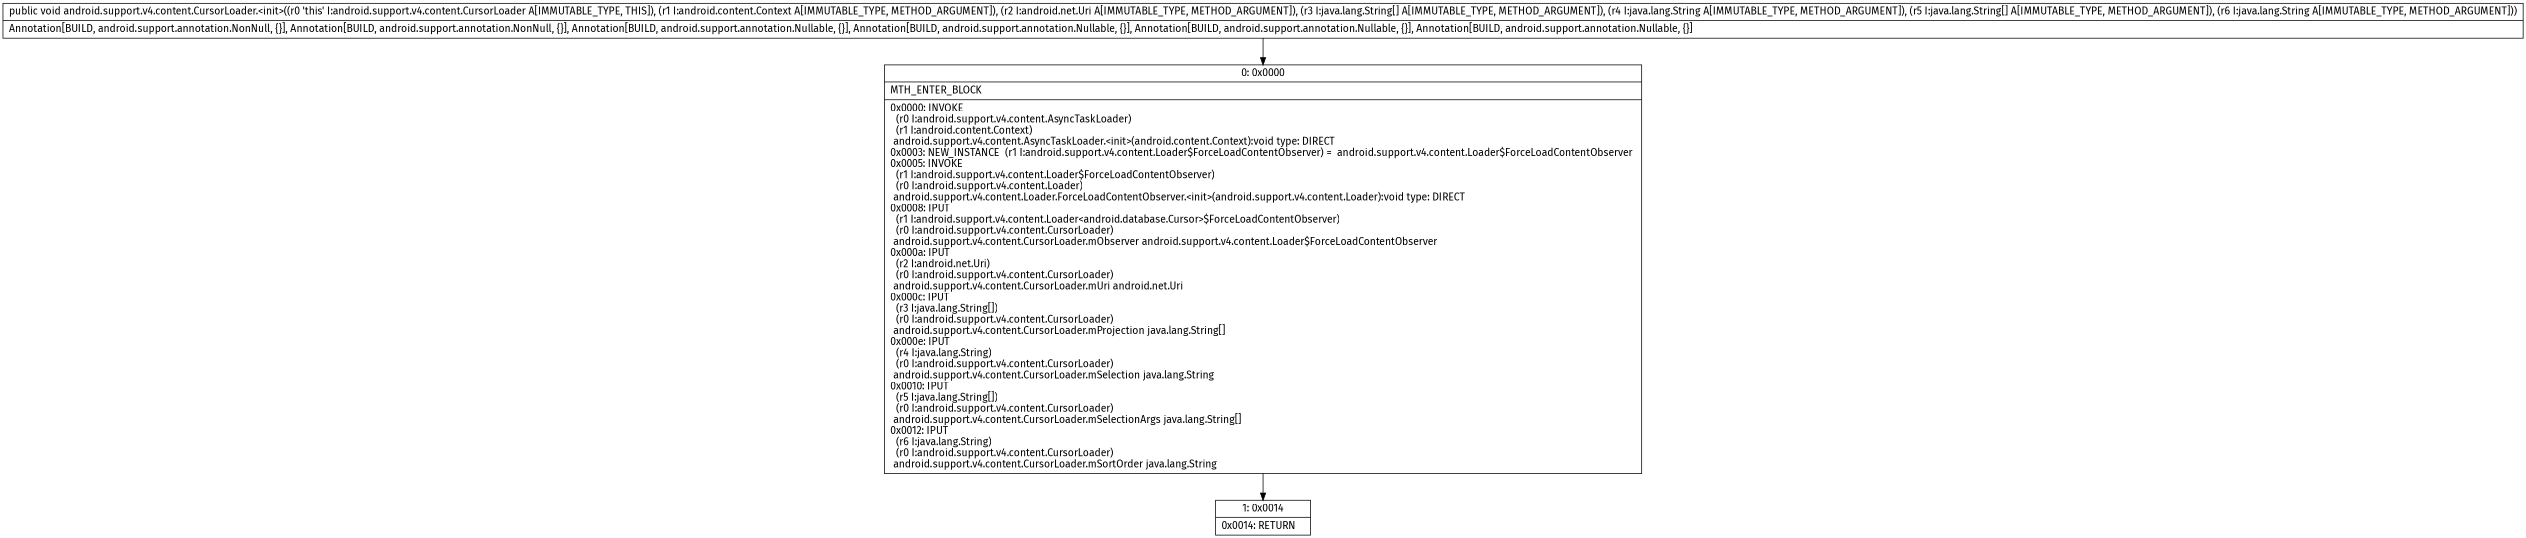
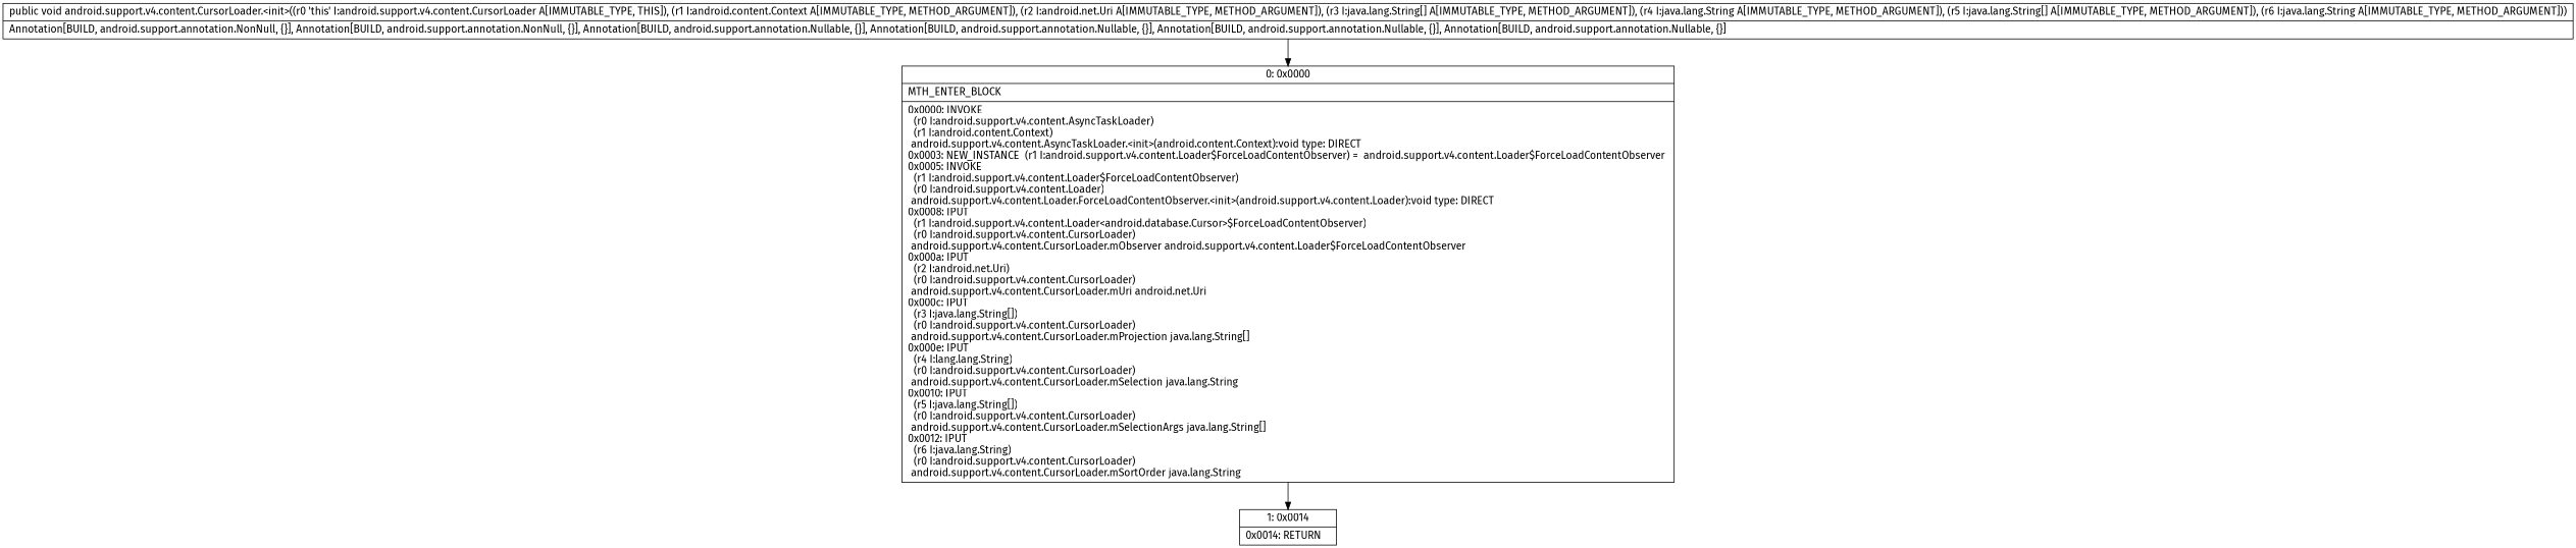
  digraph {
    fontname="Fira Sans"
    node [shape=record fontname="Fira Sans"]
    edge [fontname="Fira Sans"]
-   n1 [label="{0\:\ 0x0000|MTH_ENTER_BLOCK\l|0x0000: INVOKE  \l  (r0 I:android.support.v4.content.AsyncTaskLoader)\l  (r1 I:android.content.Context)\l android.support.v4.content.AsyncTaskLoader.\<init\>(android.content.Context):void type: DIRECT \l0x0003: NEW_INSTANCE  (r1 I:android.support.v4.content.Loader$ForceLoadContentObserver) =  android.support.v4.content.Loader$ForceLoadContentObserver \l0x0005: INVOKE  \l  (r1 I:android.support.v4.content.Loader$ForceLoadContentObserver)\l  (r0 I:android.support.v4.content.Loader)\l android.support.v4.content.Loader.ForceLoadContentObserver.\<init\>(android.support.v4.content.Loader):void type: DIRECT \l0x0008: IPUT  \l  (r1 I:android.support.v4.content.Loader\<android.database.Cursor\>$ForceLoadContentObserver)\l  (r0 I:android.support.v4.content.CursorLoader)\l android.support.v4.content.CursorLoader.mObserver android.support.v4.content.Loader$ForceLoadContentObserver \l0x000a: IPUT  \l  (r2 I:android.net.Uri)\l  (r0 I:android.support.v4.content.CursorLoader)\l android.support.v4.content.CursorLoader.mUri android.net.Uri \l0x000c: IPUT  \l  (r3 I:java.lang.String[])\l  (r0 I:android.support.v4.content.CursorLoader)\l android.support.v4.content.CursorLoader.mProjection java.lang.String[] \l0x000e: IPUT  \l  (r4 I:java.lang.String)\l  (r0 I:android.support.v4.content.CursorLoader)\l android.support.v4.content.CursorLoader.mSelection java.lang.String \l0x0010: IPUT  \l  (r5 I:java.lang.String[])\l  (r0 I:android.support.v4.content.CursorLoader)\l android.support.v4.content.CursorLoader.mSelectionArgs java.lang.String[] \l0x0012: IPUT  \l  (r6 I:java.lang.String)\l  (r0 I:android.support.v4.content.CursorLoader)\l android.support.v4.content.CursorLoader.mSortOrder java.lang.String \l}"]
+   n1 [label="{0\:\ 0x0000|MTH_ENTER_BLOCK\l|0x0000: INVOKE  \l  (r0 I:android.support.v4.content.AsyncTaskLoader)\l  (r1 I:android.content.Context)\l android.support.v4.content.AsyncTaskLoader.\<init\>(android.content.Context):void type: DIRECT \l0x0003: NEW_INSTANCE  (r1 I:android.support.v4.content.Loader$ForceLoadContentObserver) =  android.support.v4.content.Loader$ForceLoadContentObserver \l0x0005: INVOKE  \l  (r1 I:android.support.v4.content.Loader$ForceLoadContentObserver)\l  (r0 I:android.support.v4.content.Loader)\l android.support.v4.content.Loader.ForceLoadContentObserver.\<init\>(android.support.v4.content.Loader):void type: DIRECT \l0x0008: IPUT  \l  (r1 I:android.support.v4.content.Loader\<android.database.Cursor\>$ForceLoadContentObserver)\l  (r0 I:android.support.v4.content.CursorLoader)\l android.support.v4.content.CursorLoader.mObserver android.support.v4.content.Loader$ForceLoadContentObserver \l0x000a: IPUT  \l  (r2 I:android.net.Uri)\l  (r0 I:android.support.v4.content.CursorLoader)\l android.support.v4.content.CursorLoader.mUri android.net.Uri \l0x000c: IPUT  \l  (r3 I:java.lang.String[])\l  (r0 I:android.support.v4.content.CursorLoader)\l android.support.v4.content.CursorLoader.mProjection java.lang.String[] \l0x000e: IPUT  \l  (r4 I:lang.lang.String)\l  (r0 I:android.support.v4.content.CursorLoader)\l android.support.v4.content.CursorLoader.mSelection java.lang.String \l0x0010: IPUT  \l  (r5 I:java.lang.String[])\l  (r0 I:android.support.v4.content.CursorLoader)\l android.support.v4.content.CursorLoader.mSelectionArgs java.lang.String[] \l0x0012: IPUT  \l  (r6 I:java.lang.String)\l  (r0 I:android.support.v4.content.CursorLoader)\l android.support.v4.content.CursorLoader.mSortOrder java.lang.String \l}"]
    n2 [label="{1\:\ 0x0014|0x0014: RETURN   \l}"]
    n3 [label="{public void android.support.v4.content.CursorLoader.\<init\>((r0 'this' I:android.support.v4.content.CursorLoader A[IMMUTABLE_TYPE, THIS]), (r1 I:android.content.Context A[IMMUTABLE_TYPE, METHOD_ARGUMENT]), (r2 I:android.net.Uri A[IMMUTABLE_TYPE, METHOD_ARGUMENT]), (r3 I:java.lang.String[] A[IMMUTABLE_TYPE, METHOD_ARGUMENT]), (r4 I:java.lang.String A[IMMUTABLE_TYPE, METHOD_ARGUMENT]), (r5 I:java.lang.String[] A[IMMUTABLE_TYPE, METHOD_ARGUMENT]), (r6 I:java.lang.String A[IMMUTABLE_TYPE, METHOD_ARGUMENT]))  | Annotation[BUILD, android.support.annotation.NonNull, \{\}], Annotation[BUILD, android.support.annotation.NonNull, \{\}], Annotation[BUILD, android.support.annotation.Nullable, \{\}], Annotation[BUILD, android.support.annotation.Nullable, \{\}], Annotation[BUILD, android.support.annotation.Nullable, \{\}], Annotation[BUILD, android.support.annotation.Nullable, \{\}]\l}"]
    n1 -> n2
    n3 -> n1
  }
